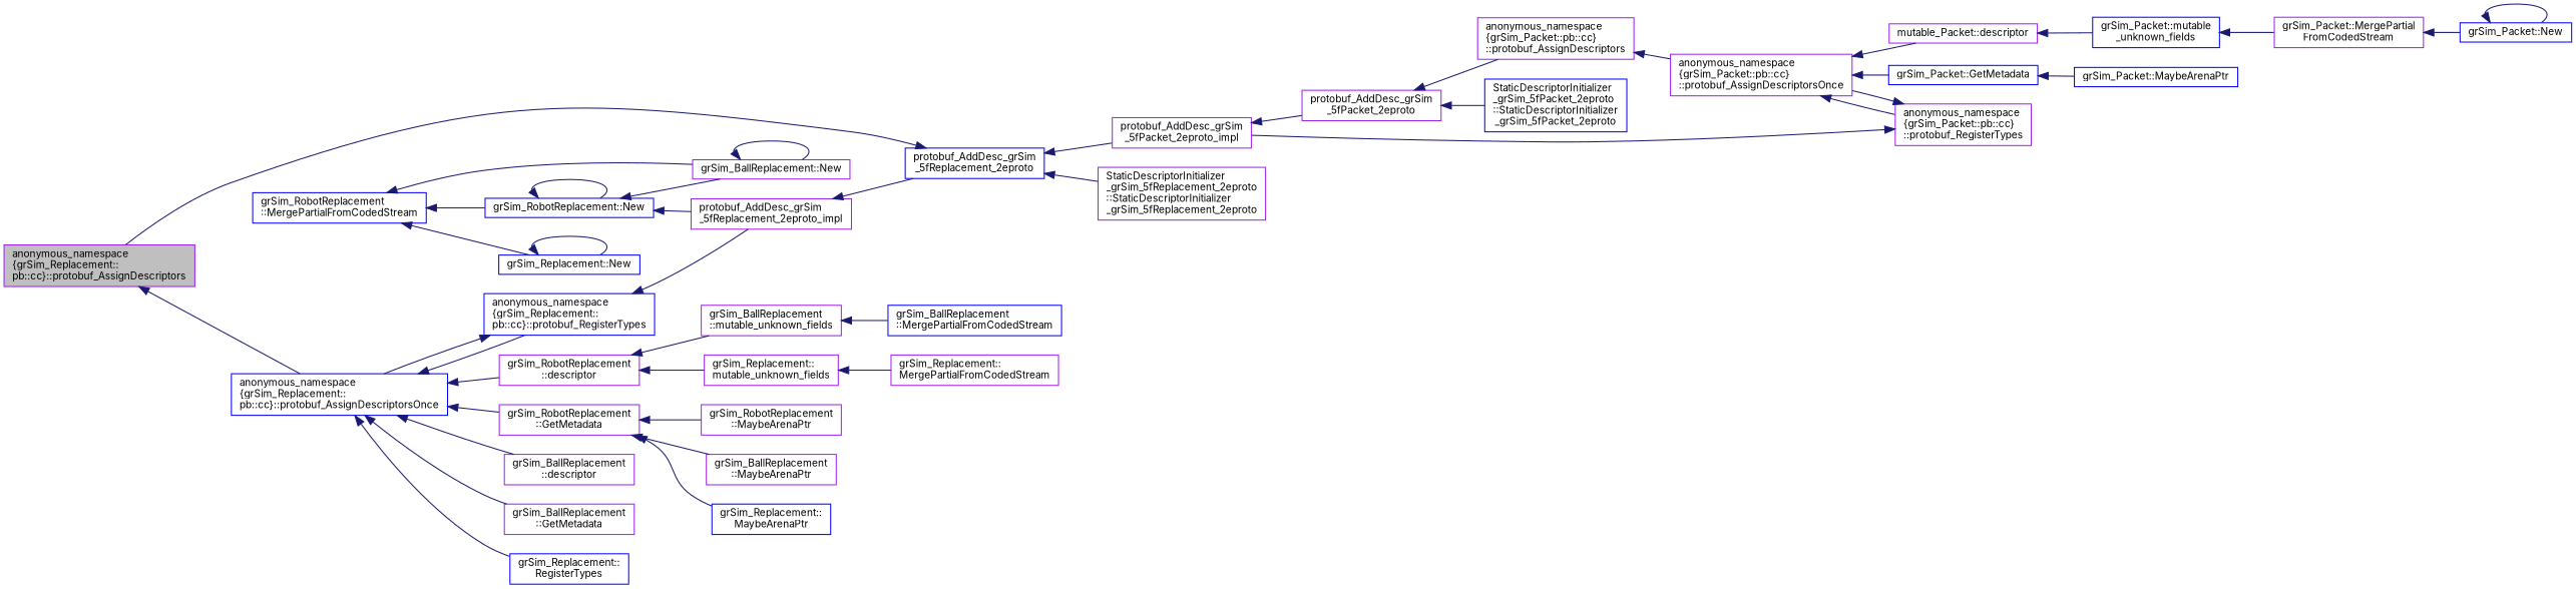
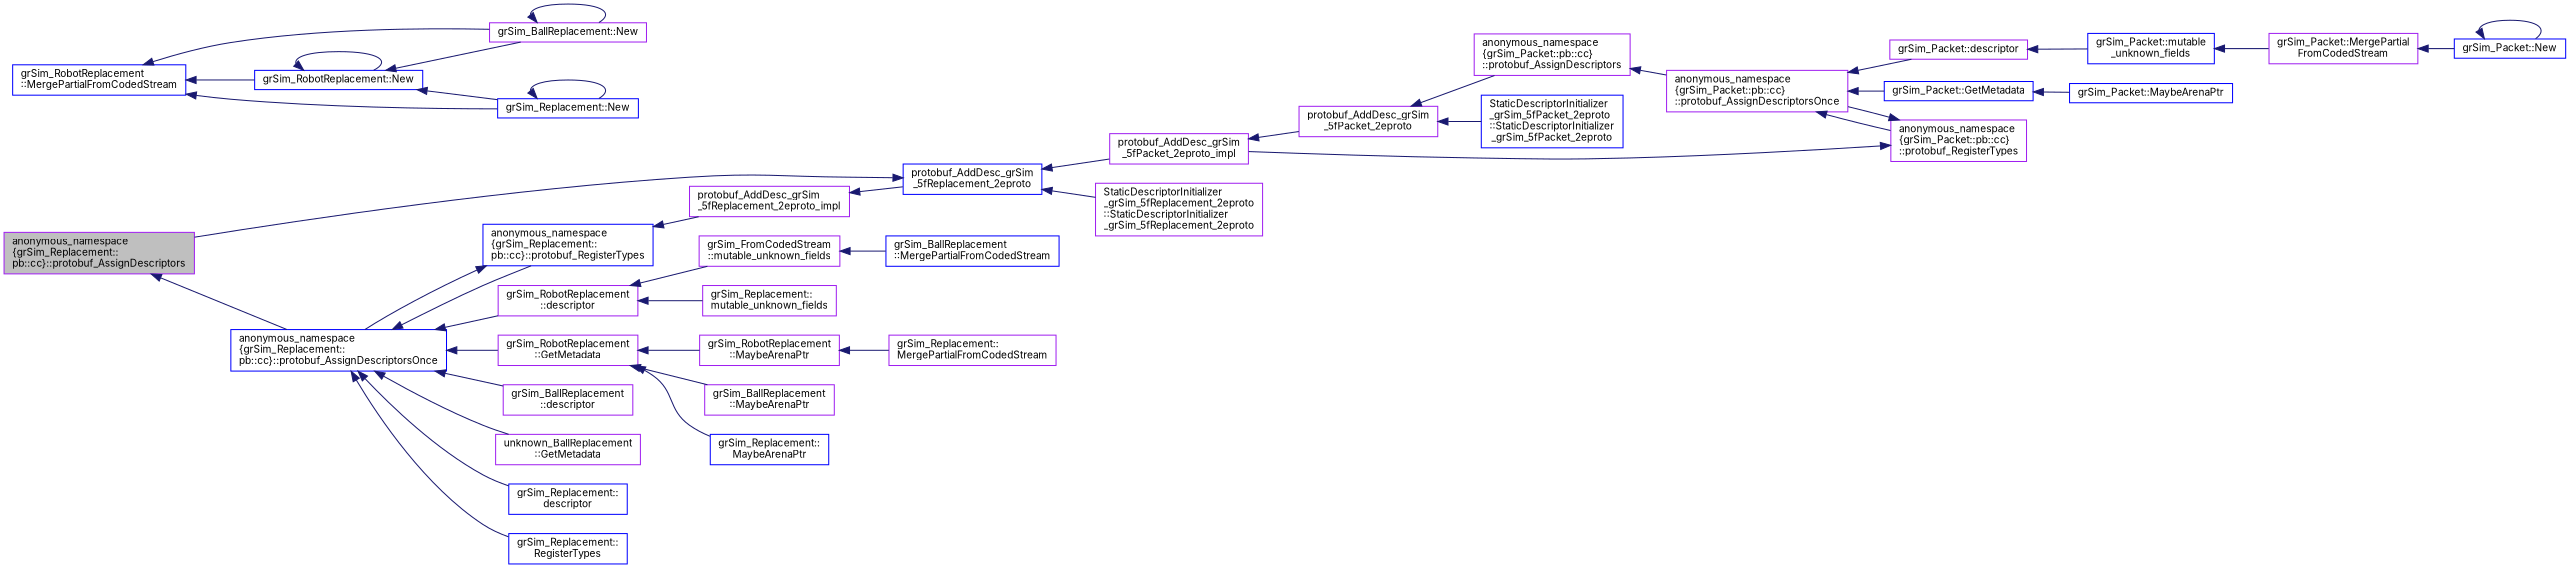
  digraph {
    fontname=Inter
    rankdir=LR
    node [color=purple fillcolor=white fontname=Inter fontsize=10 shape=record style=filled]
    edge [color=midnightblue dir=back fontname=Inter fontsize=10 labelfontname=Helvetica labelfontsize=10 style=solid]
    n1 [fillcolor=grey75 fontcolor=black height=0.2 label="anonymous_namespace\l\{grSim_Replacement::\lpb::cc\}::protobuf_AssignDescriptors" width=0.4]
    n2 [color=blue height=0.2 label="anonymous_namespace\l\{grSim_Replacement::\lpb::cc\}::protobuf_AssignDescriptorsOnce" width=0.4]
    n3 [color=blue height=0.2 label="anonymous_namespace\l\{grSim_Replacement::\lpb::cc\}::protobuf_RegisterTypes" width=0.4]
    n4 [height=0.2 label="grSim_RobotReplacement\l::descriptor" width=0.4]
    n5 [height=0.2 label="grSim_RobotReplacement\l::GetMetadata" width=0.4]
    n6 [height=0.2 label="grSim_BallReplacement\l::descriptor" width=0.4]
-   n7 [height=0.2 label="grSim_BallReplacement\l::GetMetadata" width=0.4]
+   n7 [height=0.2 label="unknown_BallReplacement\l::GetMetadata" width=0.4]
+   n8 [color=blue height=0.2 label="grSim_Replacement::\ldescriptor" width=0.4]
    n9 [color=blue height=0.2 label="grSim_Replacement::\lRegisterTypes" width=0.4]
    n10 [height=0.2 label="protobuf_AddDesc_grSim\l_5fReplacement_2eproto_impl" width=0.4]
-   n11 [height=0.2 label="grSim_BallReplacement\l::mutable_unknown_fields" width=0.4]
+   n11 [height=0.2 label="grSim_FromCodedStream\l::mutable_unknown_fields" width=0.4]
    n12 [height=0.2 label="grSim_Replacement::\lmutable_unknown_fields" width=0.4]
    n13 [height=0.2 label="grSim_RobotReplacement\l::MaybeArenaPtr" width=0.4]
    n14 [height=0.2 label="grSim_BallReplacement\l::MaybeArenaPtr" width=0.4]
    n15 [color=blue height=0.2 label="grSim_Replacement::\lMaybeArenaPtr" width=0.4]
    n16 [color=blue height=0.2 label="protobuf_AddDesc_grSim\l_5fReplacement_2eproto" width=0.4]
    n17 [height=0.2 label="protobuf_AddDesc_grSim\l_5fPacket_2eproto_impl" width=0.4]
    n18 [height=0.2 label="StaticDescriptorInitializer\l_grSim_5fReplacement_2eproto\l::StaticDescriptorInitializer\l_grSim_5fReplacement_2eproto" width=0.4]
    n19 [height=0.2 label="protobuf_AddDesc_grSim\l_5fPacket_2eproto" width=0.4]
    n20 [height=0.2 label="anonymous_namespace\l\{grSim_Packet::pb::cc\}\l::protobuf_AssignDescriptors" width=0.4]
    n21 [color=blue height=0.2 label="StaticDescriptorInitializer\l_grSim_5fPacket_2eproto\l::StaticDescriptorInitializer\l_grSim_5fPacket_2eproto" width=0.4]
    n22 [height=0.2 label="anonymous_namespace\l\{grSim_Packet::pb::cc\}\l::protobuf_AssignDescriptorsOnce" width=0.4]
-   n23 [height=0.2 label="mutable_Packet::descriptor" width=0.4]
+   n23 [height=0.2 label="grSim_Packet::descriptor" width=0.4]
    n24 [color=blue height=0.2 label="grSim_Packet::GetMetadata" width=0.4]
    n25 [height=0.2 label="anonymous_namespace\l\{grSim_Packet::pb::cc\}\l::protobuf_RegisterTypes" width=0.4]
    n26 [color=blue height=0.2 label="grSim_Packet::mutable\l_unknown_fields" width=0.4]
    n27 [color=blue height=0.2 label="grSim_Packet::MaybeArenaPtr" width=0.4]
    n28 [height=0.2 label="grSim_Packet::MergePartial\lFromCodedStream" width=0.4]
    n29 [color=blue height=0.2 label="grSim_Packet::New" width=0.4]
    n30 [color=blue height=0.2 label="grSim_BallReplacement\l::MergePartialFromCodedStream" width=0.4]
    n31 [height=0.2 label="grSim_Replacement::\lMergePartialFromCodedStream" width=0.4]
    n32 [color=blue height=0.2 label="grSim_RobotReplacement\l::MergePartialFromCodedStream" width=0.4]
    n33 [color=blue height=0.2 label="grSim_RobotReplacement::New" width=0.4]
    n34 [height=0.2 label="grSim_BallReplacement::New" width=0.4]
    n35 [color=blue height=0.2 label="grSim_Replacement::New" width=0.4]
    n1 -> n2
    n2 -> n3
    n2 -> n4
    n2 -> n5
    n2 -> n6
    n2 -> n7
+   n2 -> n8
    n2 -> n9
    n3 -> n2
    n3 -> n10
    n4 -> n11
    n4 -> n12
    n5 -> n13
    n5 -> n14
    n5 -> n15
    n10 -> n16
    n11 -> n30
-   n12 -> n31
+   n13 -> n31
    n16 -> n1
    n16 -> n17
    n16 -> n18
    n17 -> n19
    n19 -> n20
    n19 -> n21
    n20 -> n22
    n22 -> n23
    n22 -> n24
    n22 -> n25
    n23 -> n26
    n24 -> n27
    n25 -> n17
    n25 -> n22
    n26 -> n28
    n28 -> n29
    n29 -> n29
    n32 -> n33
    n32 -> n34
    n32 -> n35
    n33 -> n33
    n33 -> n34
-   n33 -> n10
+   n33 -> n35
    n34 -> n34
    n35 -> n35
  }
